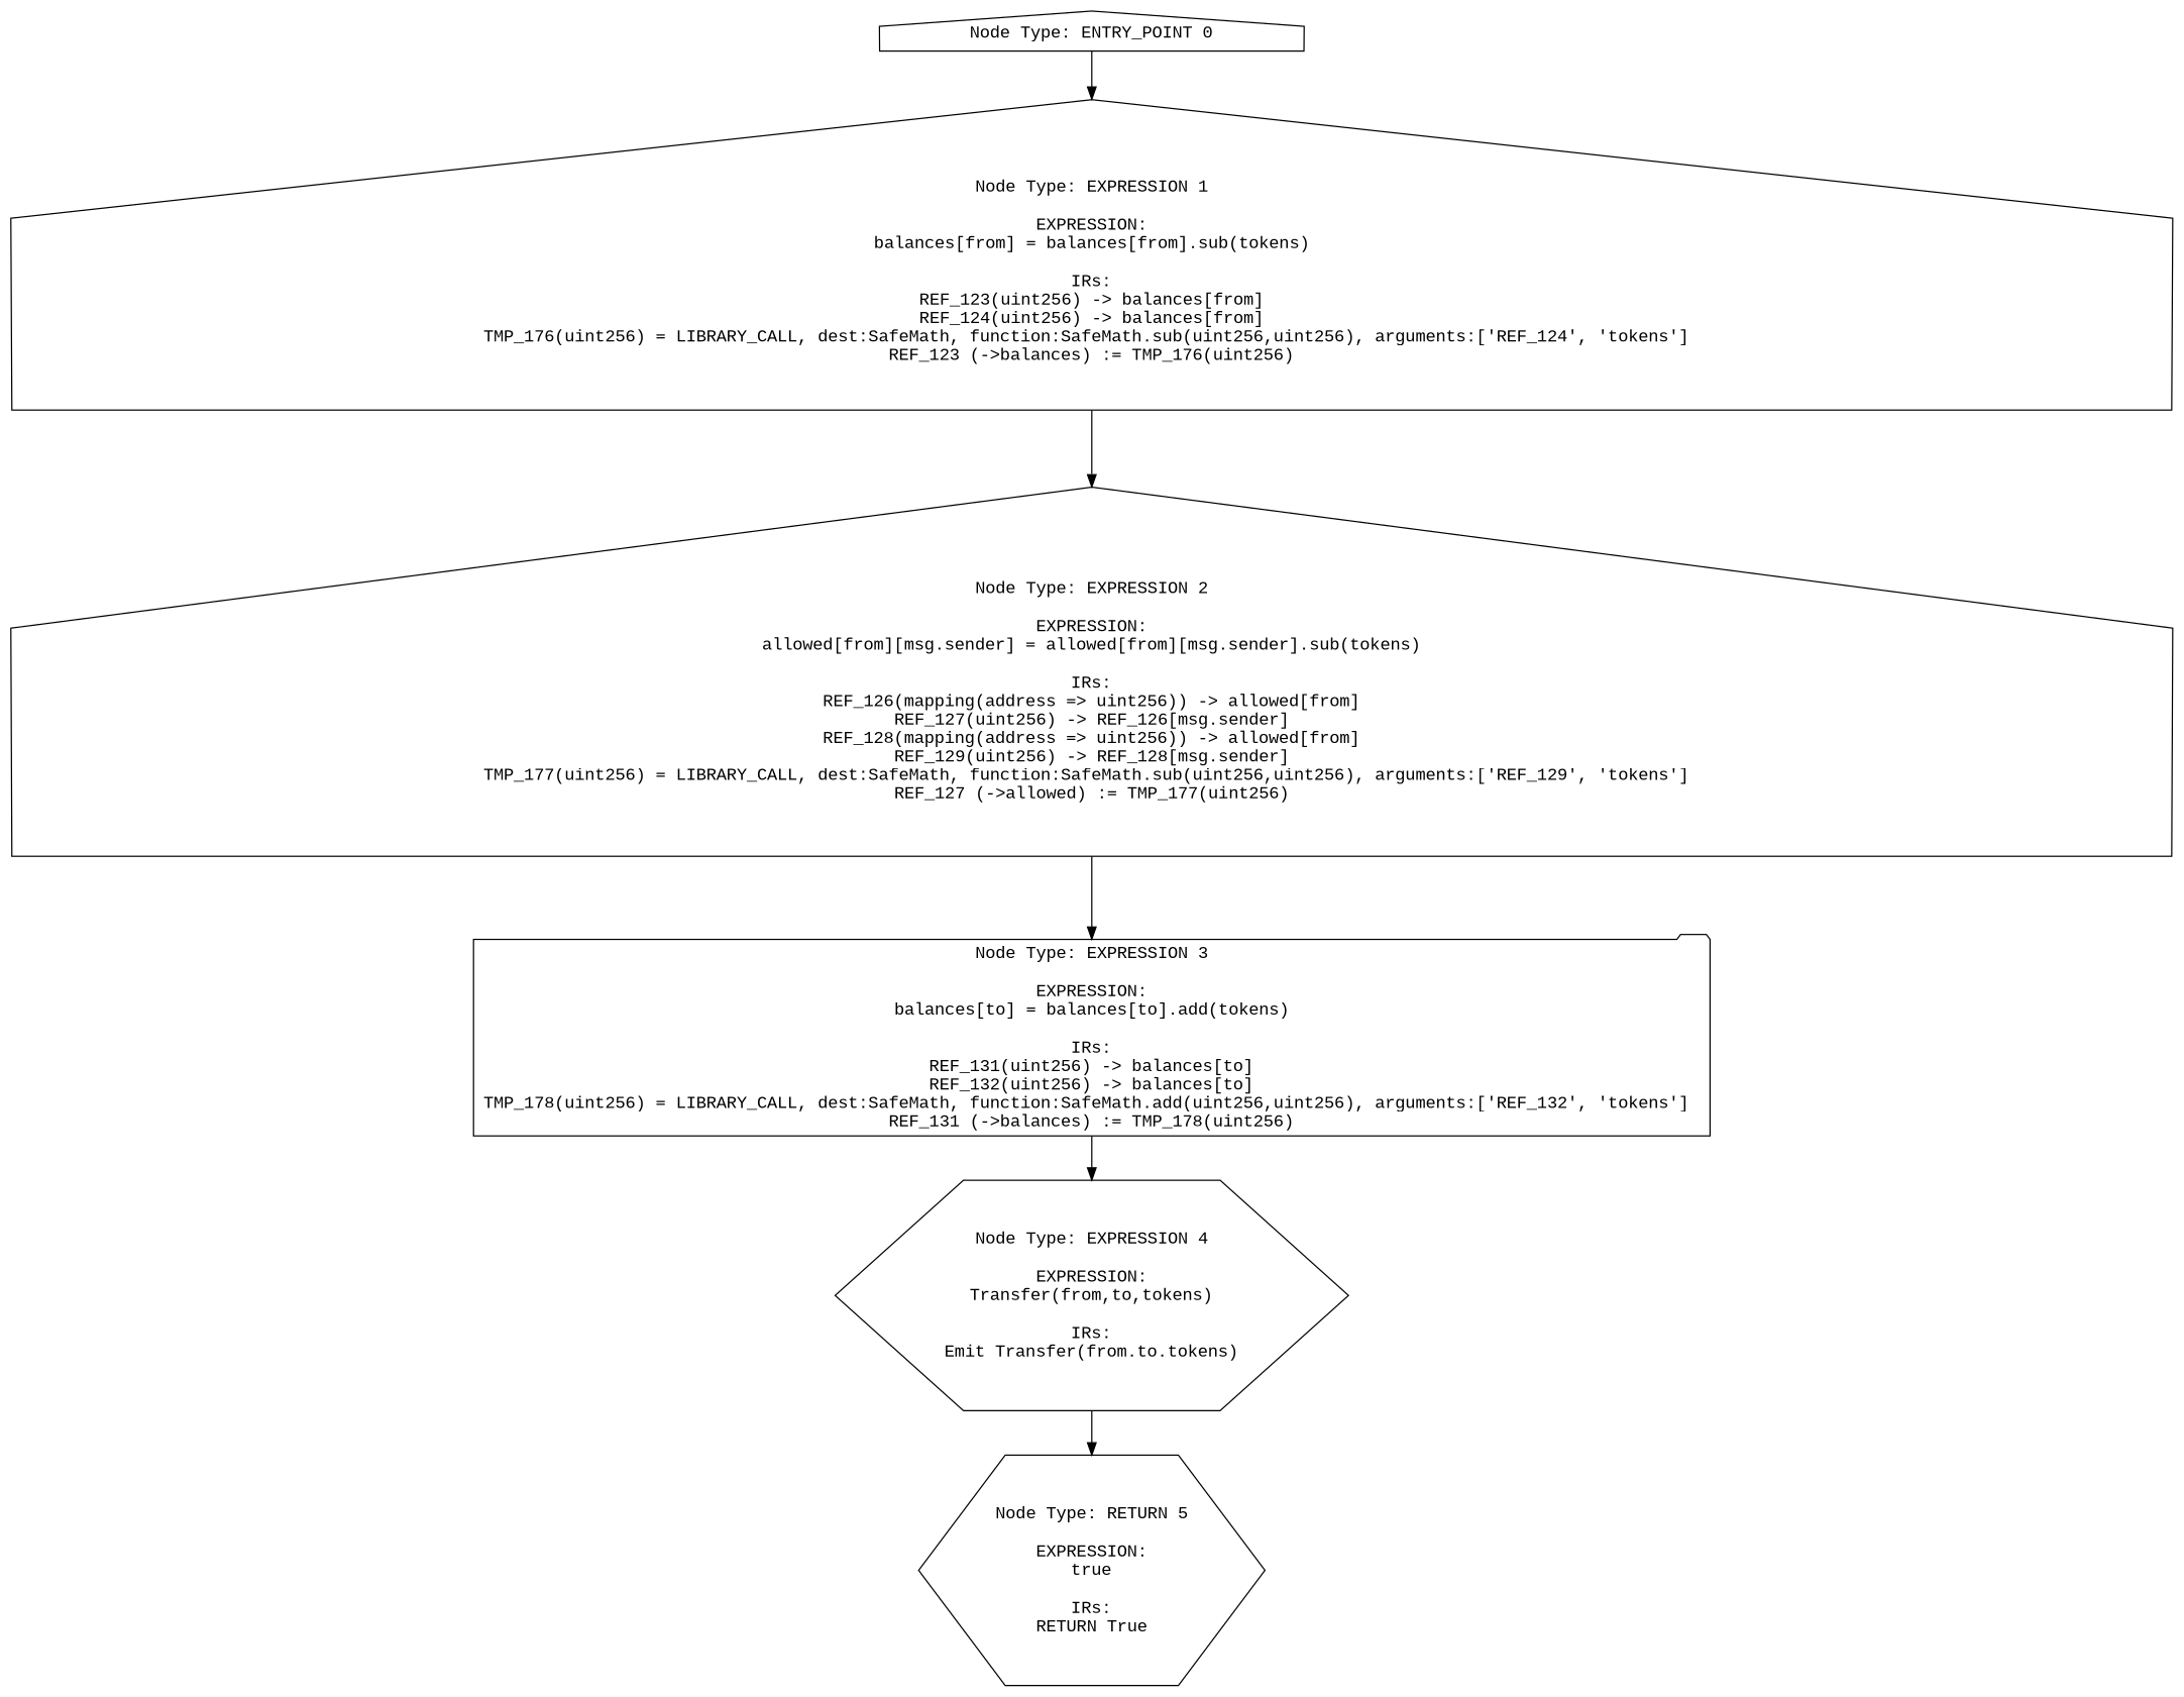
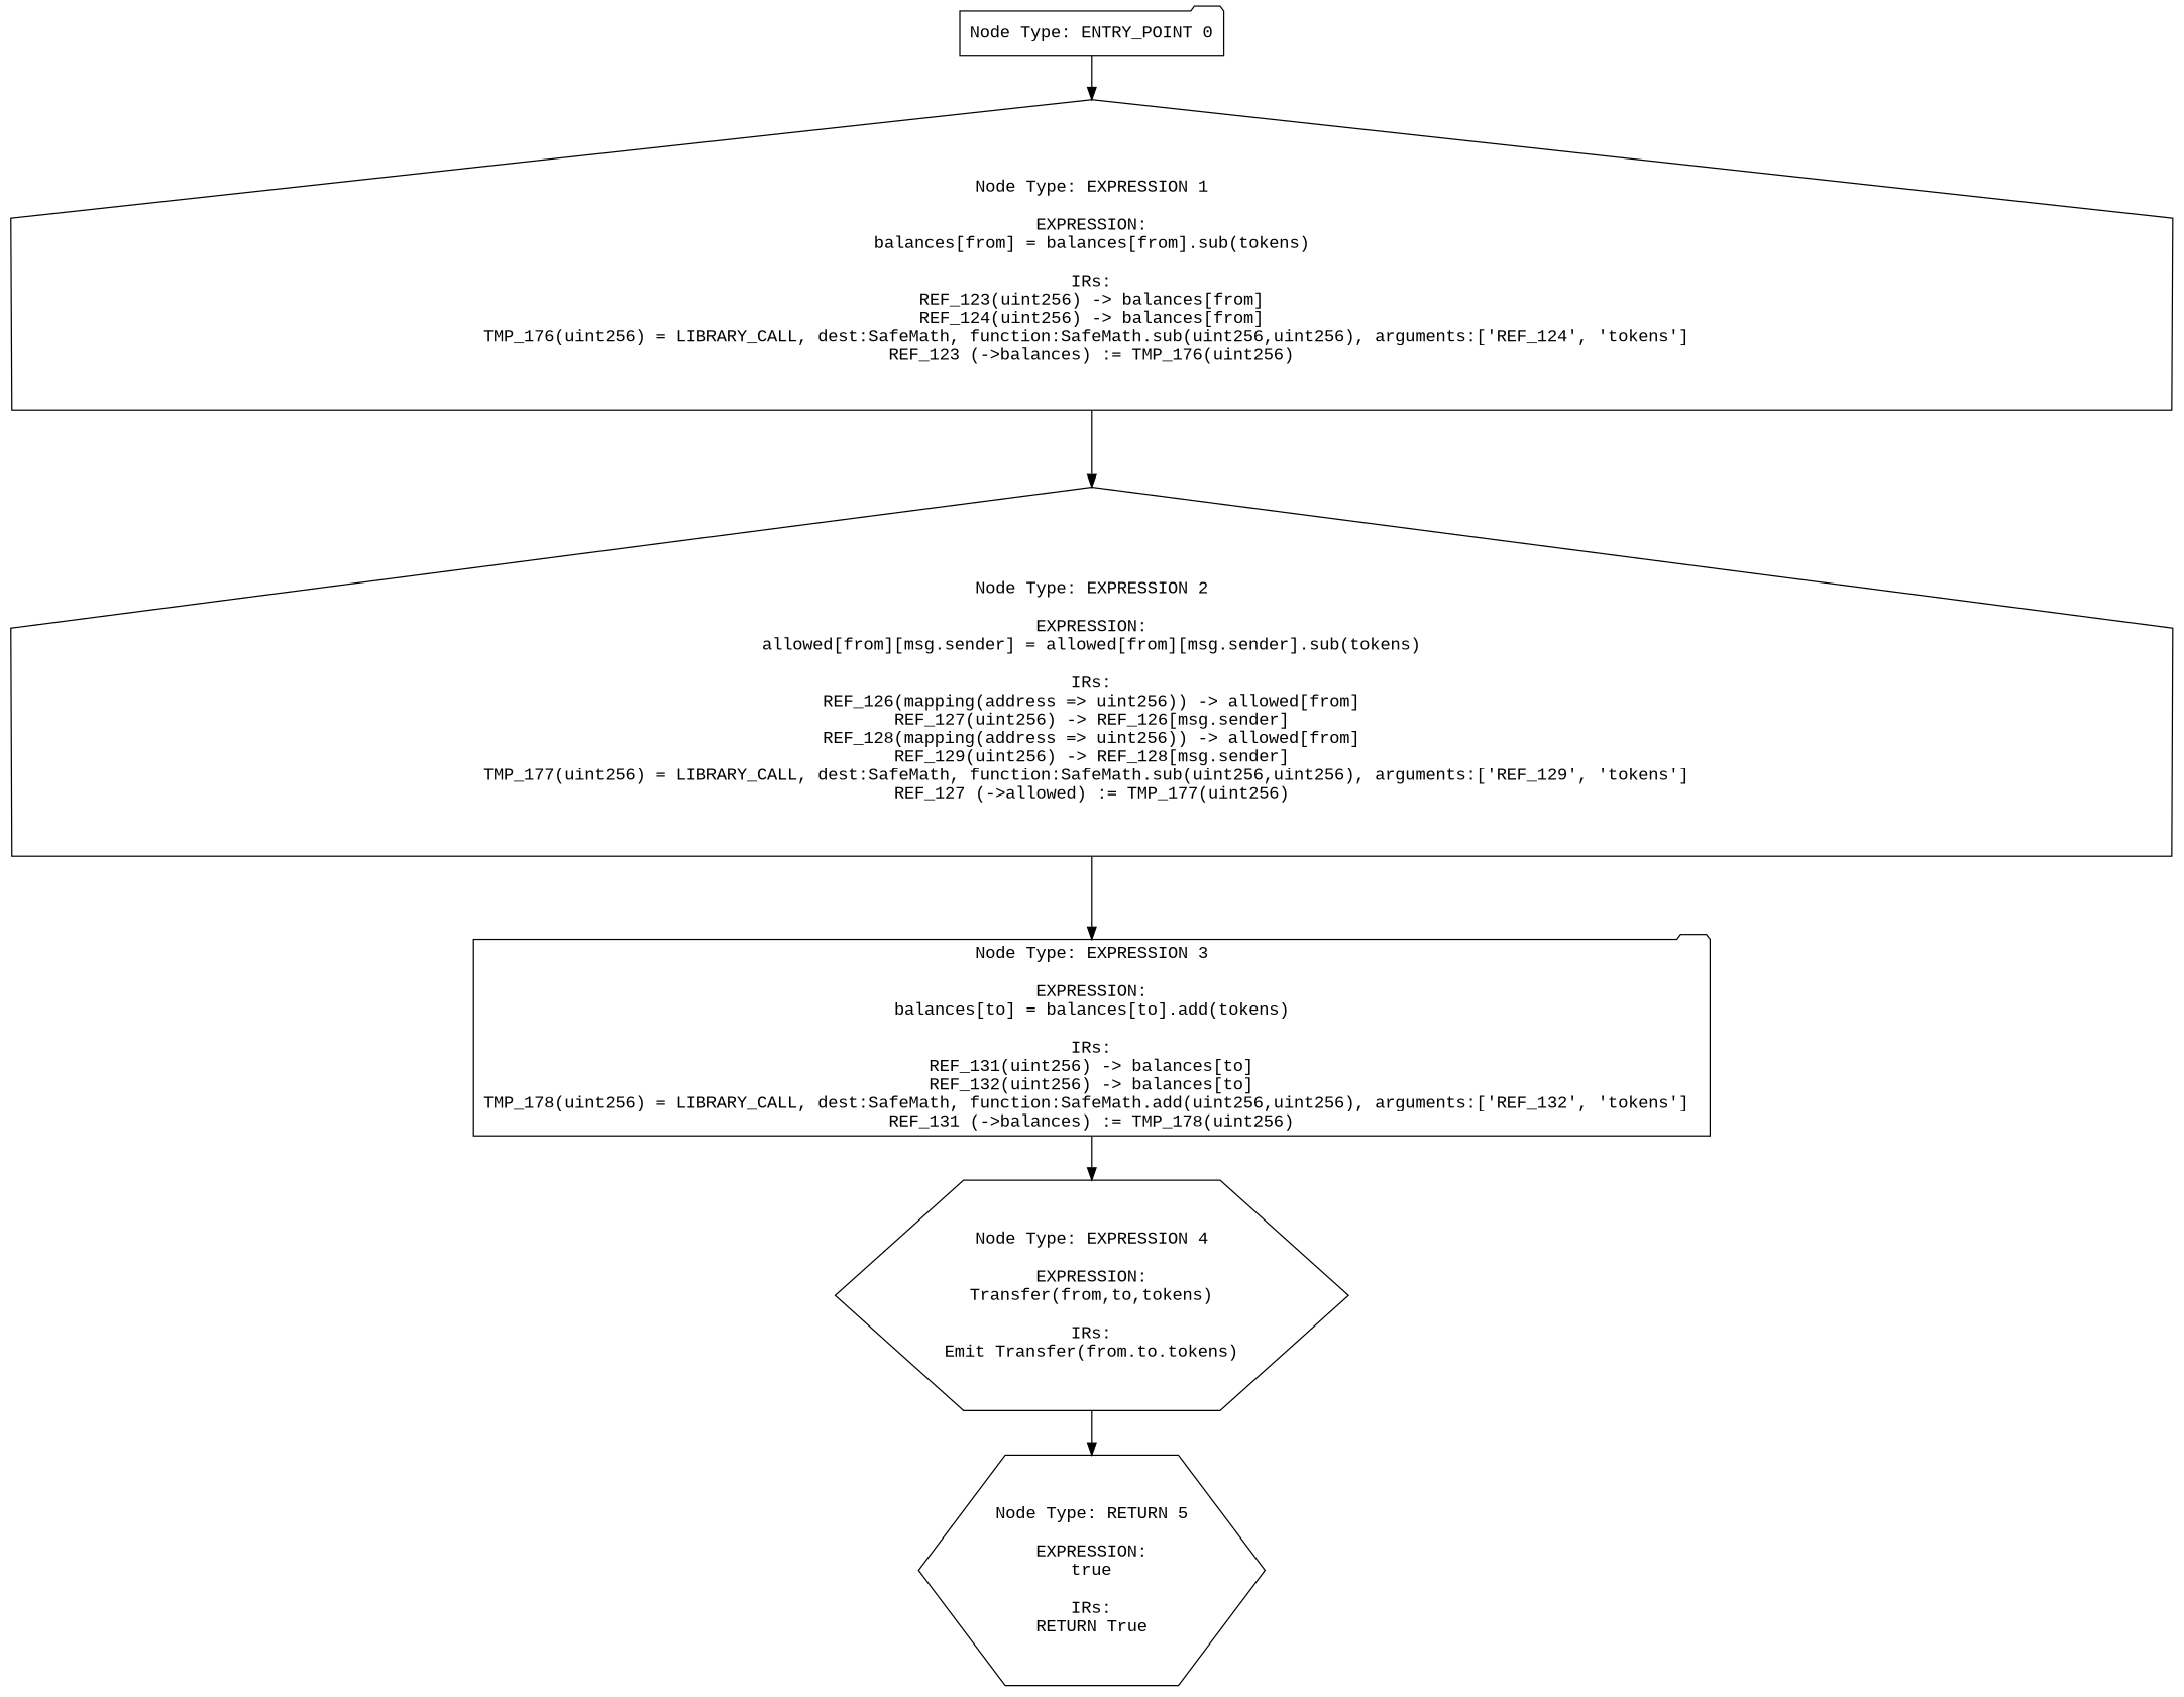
  digraph {
    fontname="Liberation Mono"
    node [shape=folder fontname="Liberation Mono"]
    edge [fontname="Liberation Mono"]
-   n1 [label="Node Type: ENTRY_POINT 0\n" shape=house]
+   n1 [label="Node Type: ENTRY_POINT 0\n"]
    n2 [label="Node Type: EXPRESSION 1\n\nEXPRESSION:\nbalances[from] = balances[from].sub(tokens)\n\nIRs:\nREF_123(uint256) -> balances[from]\nREF_124(uint256) -> balances[from]\nTMP_176(uint256) = LIBRARY_CALL, dest:SafeMath, function:SafeMath.sub(uint256,uint256), arguments:['REF_124', 'tokens'] \nREF_123 (->balances) := TMP_176(uint256)" shape=house]
    n3 [label="Node Type: EXPRESSION 2\n\nEXPRESSION:\nallowed[from][msg.sender] = allowed[from][msg.sender].sub(tokens)\n\nIRs:\nREF_126(mapping(address => uint256)) -> allowed[from]\nREF_127(uint256) -> REF_126[msg.sender]\nREF_128(mapping(address => uint256)) -> allowed[from]\nREF_129(uint256) -> REF_128[msg.sender]\nTMP_177(uint256) = LIBRARY_CALL, dest:SafeMath, function:SafeMath.sub(uint256,uint256), arguments:['REF_129', 'tokens'] \nREF_127 (->allowed) := TMP_177(uint256)" shape=house]
    n4 [label="Node Type: EXPRESSION 3\n\nEXPRESSION:\nbalances[to] = balances[to].add(tokens)\n\nIRs:\nREF_131(uint256) -> balances[to]\nREF_132(uint256) -> balances[to]\nTMP_178(uint256) = LIBRARY_CALL, dest:SafeMath, function:SafeMath.add(uint256,uint256), arguments:['REF_132', 'tokens'] \nREF_131 (->balances) := TMP_178(uint256)"]
    n5 [label="Node Type: EXPRESSION 4\n\nEXPRESSION:\nTransfer(from,to,tokens)\n\nIRs:\nEmit Transfer(from.to.tokens)" shape=hexagon]
    n6 [label="Node Type: RETURN 5\n\nEXPRESSION:\ntrue\n\nIRs:\nRETURN True" shape=hexagon]
    n1 -> n2
    n2 -> n3
    n3 -> n4
    n4 -> n5
    n5 -> n6
  }
